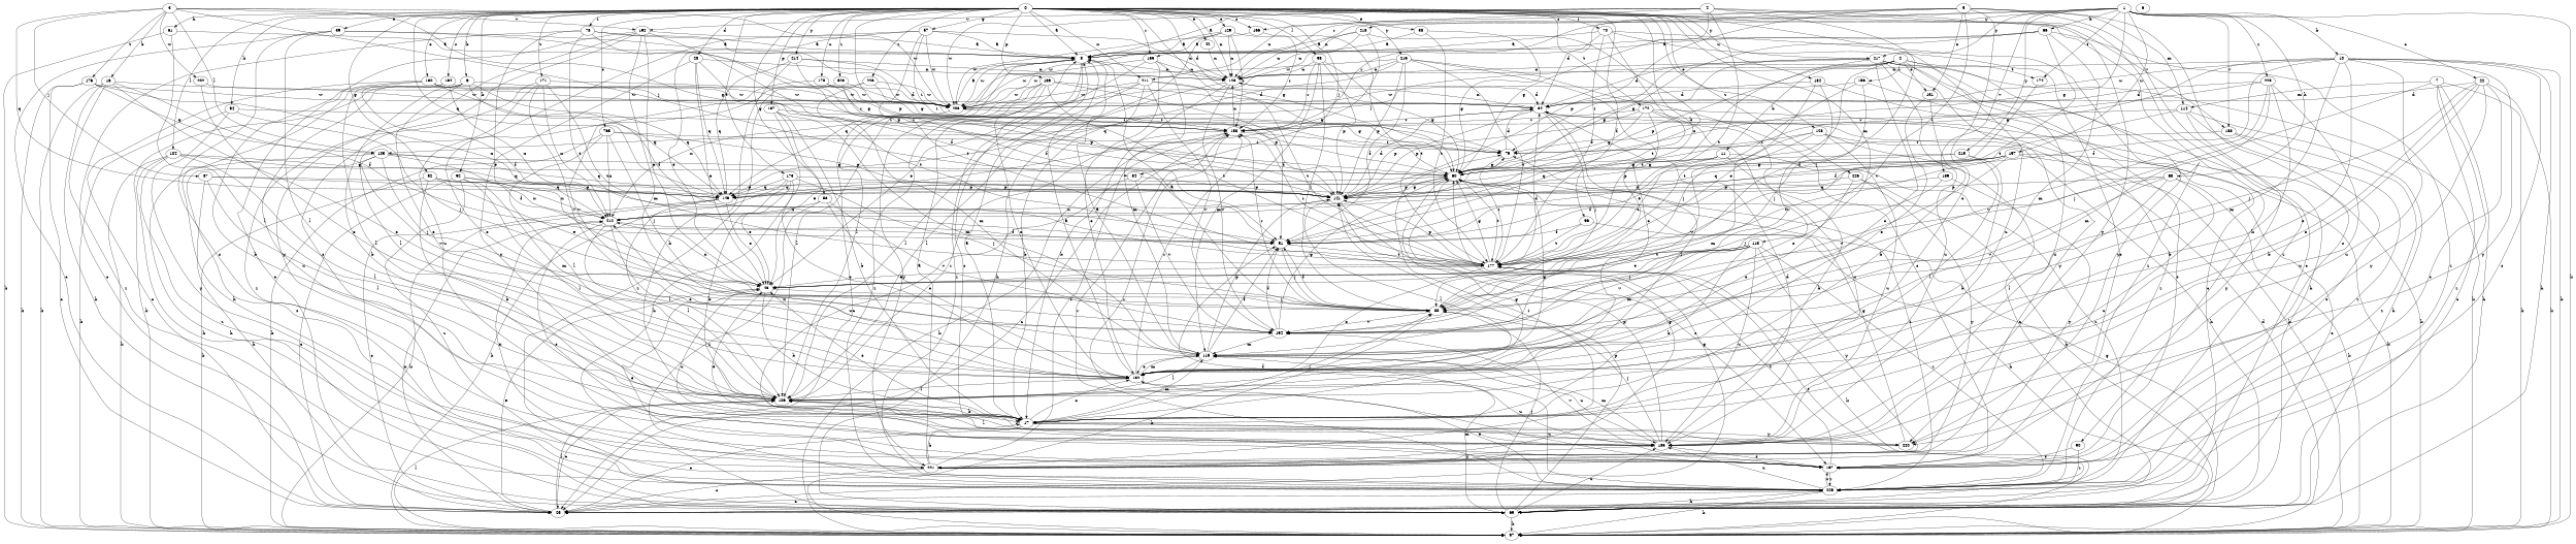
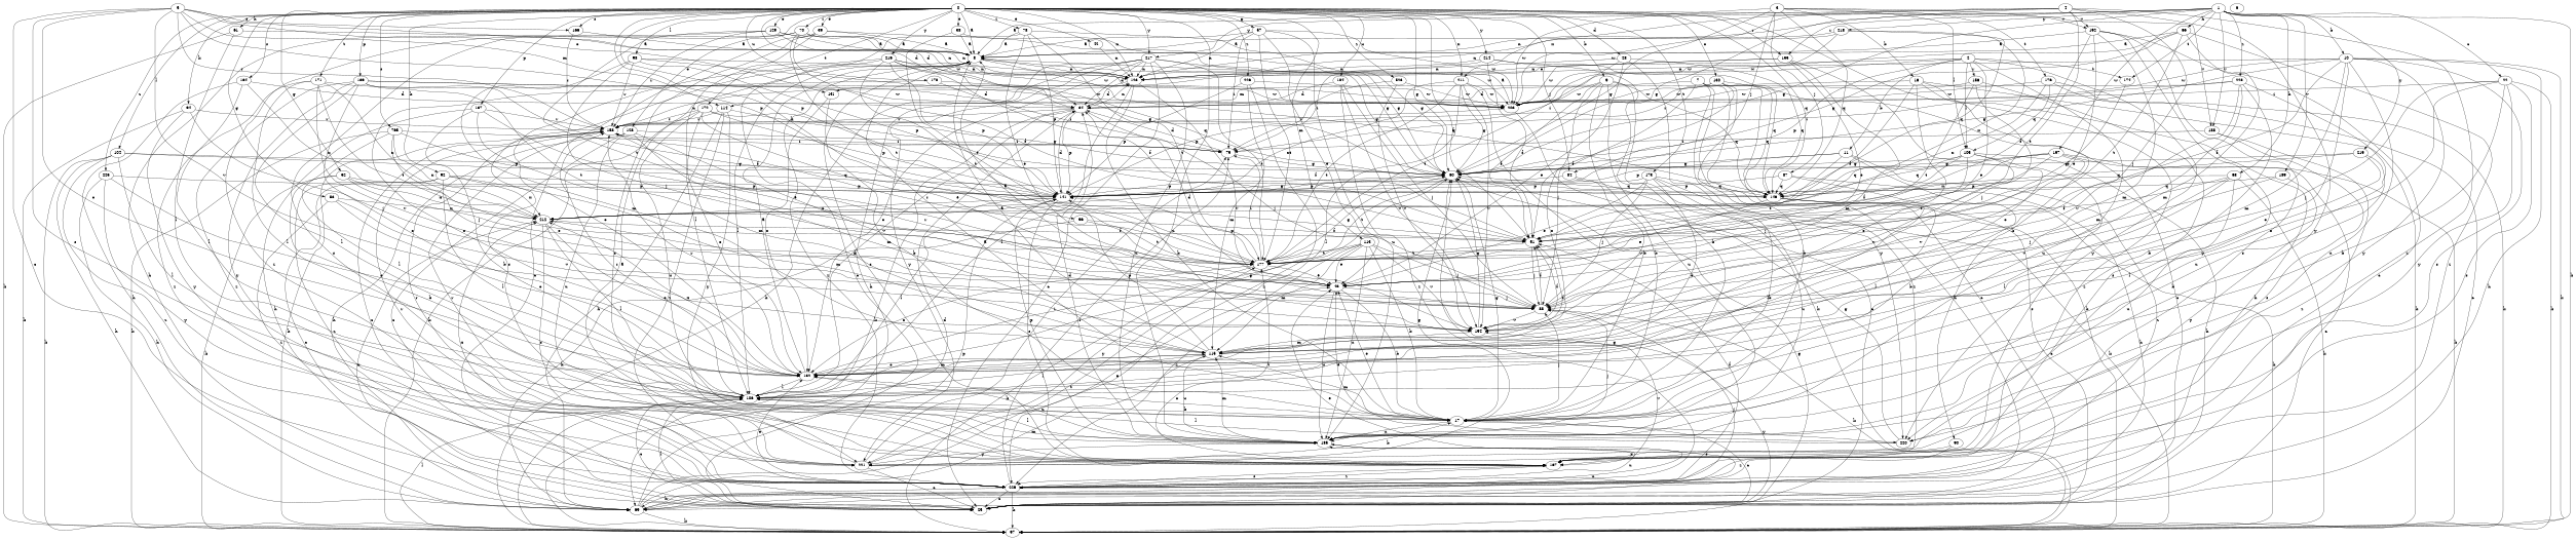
  strict digraph {
    0
    8
    9
    28
    34
    38
    39
    42
    51
    52
    53
    57
    60
    61
    70
    78
    84
    90
    92
    94
    96
    98
    104
    113
    123
    128
    129
    130
    137
    139
    141
    149
    155
    164
    n35 [label=765]
    166
    171
    172
    173
    178
    184
    185
    188
    211
    214
    216
    217
    n48 [label=523]
    225
    226
    203
    229
    167
    106
    97
    132
    17
    43
    220
    177
    88
    158
    25
    212
    194
    79
    115
    221
    69
    1
    10
    22
    66
    68
    174
    189
    197
    218
    219
    228
    2
    11
    105
    131
    156
    3
    16
    87
    176
    192
-   202
    4
    5
    114
    6
    7
    0 -> 8 [label=a]
    0 -> 9 [label=b]
    0 -> 28 [label=d]
    0 -> 34 [label=d]
    0 -> 38 [label=e]
    0 -> 39 [label=e]
    0 -> 42 [label=e]
    0 -> 51 [label=f]
    0 -> 52 [label=g]
    0 -> 53 [label=g]
    0 -> 57 [label=g]
    0 -> 60 [label=g]
    0 -> 61 [label=h]
    0 -> 70 [label=i]
    0 -> 78 [label=i]
    0 -> 84 [label=j]
    0 -> 90 [label=k]
    0 -> 92 [label=k]
    0 -> 94 [label=k]
    0 -> 96 [label=k]
    0 -> 98 [label=l]
    0 -> 104 [label=l]
    0 -> 113 [label=m]
    0 -> 123 [label=n]
    0 -> 128 [label=o]
    0 -> 129 [label=o]
    0 -> 130 [label=o]
    0 -> 137 [label=p]
    0 -> 139 [label=p]
    0 -> 141 [label=p]
    0 -> 149 [label=q]
    0 -> 155 [label=r]
    0 -> 164 [label=s]
    0 -> n35 [label=s]
    0 -> 166 [label=s]
    0 -> 171 [label=t]
    0 -> 172 [label=t]
    0 -> 173 [label=t]
    0 -> 178 [label=u]
    0 -> 184 [label=u]
    0 -> 185 [label=u]
    0 -> 188 [label=v]
    0 -> 211 [label=x]
    0 -> 214 [label=y]
    0 -> 216 [label=y]
    0 -> 217 [label=y]
    0 -> n48 [label=z]
    0 -> 225 [label=z]
    0 -> 226 [label=z]
    8 -> 123 [label=n]
    8 -> 149 [label=q]
    8 -> 203 [label=w]
    8 -> 229 [label=z]
    8 -> 167 [label=s]
    8 -> 106 [label=l]
    9 -> 51 [label=f]
    9 -> 149 [label=q]
    9 -> 185 [label=u]
    9 -> 203 [label=w]
    9 -> 97 [label=k]
    9 -> 132 [label=o]
    9 -> 17 [label=b]
    28 -> 123 [label=n]
    28 -> 149 [label=q]
    28 -> 43 [label=e]
    28 -> 220 [label=y]
    28 -> 177 [label=t]
    34 -> 123 [label=n]
    34 -> 141 [label=p]
    34 -> 106 [label=l]
    34 -> 97 [label=k]
    34 -> 88 [label=j]
    34 -> 158 [label=r]
    38 -> 8 [label=a]
    38 -> 60 [label=g]
    38 -> 177 [label=t]
    39 -> 8 [label=a]
    39 -> 60 [label=g]
    39 -> 167 [label=s]
    39 -> 106 [label=l]
    39 -> 25 [label=c]
    42 -> 123 [label=n]
    51 -> 177 [label=t]
    51 -> 88 [label=j]
    52 -> 141 [label=p]
    52 -> 97 [label=k]
    52 -> 17 [label=b]
    52 -> 43 [label=e]
    52 -> 212 [label=x]
    53 -> 229 [label=z]
    53 -> 132 [label=o]
    53 -> 212 [label=x]
    53 -> 194 [label=v]
    57 -> 8 [label=a]
    57 -> 123 [label=n]
    57 -> 185 [label=u]
    57 -> 203 [label=w]
    57 -> 43 [label=e]
    57 -> 177 [label=t]
    57 -> 79 [label=i]
    60 -> 141 [label=p]
    60 -> 149 [label=q]
    60 -> 177 [label=t]
    61 -> 8 [label=a]
    61 -> 106 [label=l]
    61 -> 97 [label=k]
    70 -> 8 [label=a]
    70 -> 51 [label=f]
    70 -> 123 [label=n]
    70 -> 229 [label=z]
    70 -> 167 [label=s]
    70 -> 177 [label=t]
    78 -> 8 [label=a]
    78 -> 60 [label=g]
    78 -> 141 [label=p]
    78 -> 43 [label=e]
    78 -> 177 [label=t]
    78 -> 25 [label=c]
    84 -> 141 [label=p]
    84 -> 185 [label=u]
    84 -> 194 [label=v]
    90 -> 229 [label=z]
    90 -> 167 [label=s]
    92 -> 141 [label=p]
    92 -> 229 [label=z]
    92 -> 106 [label=l]
    92 -> 25 [label=c]
    92 -> 212 [label=x]
    92 -> 115 [label=m]
    94 -> 97 [label=k]
    94 -> 88 [label=j]
    94 -> 158 [label=r]
    94 -> 221 [label=y]
    96 -> 51 [label=f]
    96 -> 177 [label=t]
    96 -> 69 [label=h]
    98 -> 60 [label=g]
    98 -> 123 [label=n]
    98 -> 141 [label=p]
    98 -> 88 [label=j]
    98 -> 158 [label=r]
    98 -> 115 [label=m]
    104 -> 60 [label=g]
    104 -> 149 [label=q]
    104 -> 229 [label=z]
    104 -> 106 [label=l]
    104 -> 97 [label=k]
    104 -> 69 [label=h]
    113 -> 185 [label=u]
    113 -> 229 [label=z]
    113 -> 17 [label=b]
    113 -> 43 [label=e]
    113 -> 177 [label=t]
    113 -> 88 [label=j]
    113 -> 194 [label=v]
    113 -> 115 [label=m]
    113 -> 221 [label=y]
    123 -> 34 [label=d]
    123 -> 106 [label=l]
    123 -> 17 [label=b]
    123 -> 194 [label=v]
    128 -> 185 [label=u]
    128 -> 25 [label=c]
    128 -> 194 [label=v]
    128 -> 79 [label=i]
    128 -> 115 [label=m]
    128 -> 69 [label=h]
    129 -> 8 [label=a]
    129 -> 123 [label=n]
    129 -> 203 [label=w]
    129 -> 177 [label=t]
    129 -> 158 [label=r]
    129 -> 69 [label=h]
    130 -> 51 [label=f]
    130 -> 149 [label=q]
    130 -> 203 [label=w]
    130 -> 17 [label=b]
    130 -> 158 [label=r]
    130 -> 25 [label=c]
    137 -> 17 [label=b]
    137 -> 43 [label=e]
    137 -> 158 [label=r]
    137 -> 115 [label=m]
    137 -> 69 [label=h]
    139 -> 34 [label=d]
    139 -> 51 [label=f]
    139 -> 203 [label=w]
    139 -> 229 [label=z]
    139 -> 106 [label=l]
    139 -> 132 [label=o]
    139 -> 177 [label=t]
    139 -> 221 [label=y]
    141 -> 34 [label=d]
    141 -> 60 [label=g]
    141 -> 167 [label=s]
    141 -> 106 [label=l]
    141 -> 212 [label=x]
    149 -> 106 [label=l]
    149 -> 97 [label=k]
    149 -> 43 [label=e]
    149 -> 25 [label=c]
    155 -> 123 [label=n]
    155 -> 203 [label=w]
    155 -> 132 [label=o]
    155 -> 43 [label=e]
    155 -> 115 [label=m]
    164 -> 34 [label=d]
    164 -> 106 [label=l]
    164 -> 212 [label=x]
    164 -> 69 [label=h]
    n35 -> 141 [label=p]
    n35 -> 106 [label=l]
    n35 -> 97 [label=k]
    n35 -> 88 [label=j]
    n35 -> 212 [label=x]
    n35 -> 79 [label=i]
    166 -> 8 [label=a]
    166 -> 158 [label=r]
    171 -> 203 [label=w]
    171 -> 229 [label=z]
    171 -> 106 [label=l]
    171 -> 177 [label=t]
    171 -> 212 [label=x]
    171 -> 194 [label=v]
    172 -> 60 [label=g]
    172 -> 141 [label=p]
    172 -> 185 [label=u]
    172 -> 97 [label=k]
    172 -> 132 [label=o]
    172 -> 43 [label=e]
    172 -> 158 [label=r]
    173 -> 141 [label=p]
    173 -> 149 [label=q]
    173 -> 97 [label=k]
    173 -> 132 [label=o]
    173 -> 17 [label=b]
    173 -> 43 [label=e]
    173 -> 88 [label=j]
    178 -> 203 [label=w]
    178 -> 132 [label=o]
    178 -> 79 [label=i]
    184 -> 34 [label=d]
    184 -> 229 [label=z]
    184 -> 88 [label=j]
    184 -> 194 [label=v]
    185 -> 34 [label=d]
    185 -> 141 [label=p]
    185 -> 167 [label=s]
    185 -> 106 [label=l]
    185 -> 88 [label=j]
    185 -> 115 [label=m]
    185 -> 221 [label=y]
    188 -> 229 [label=z]
    188 -> 167 [label=s]
    188 -> 79 [label=i]
    211 -> 60 [label=g]
    211 -> 203 [label=w]
    211 -> 106 [label=l]
    211 -> 17 [label=b]
    211 -> 177 [label=t]
    211 -> 212 [label=x]
    211 -> 194 [label=v]
    214 -> 51 [label=f]
    214 -> 123 [label=n]
    214 -> 149 [label=q]
    214 -> 17 [label=b]
    214 -> 79 [label=i]
    216 -> 51 [label=f]
    216 -> 123 [label=n]
    216 -> 141 [label=p]
    216 -> 149 [label=q]
    216 -> 203 [label=w]
    216 -> 167 [label=s]
    216 -> 132 [label=o]
    216 -> 177 [label=t]
    217 -> 34 [label=d]
    217 -> 60 [label=g]
    217 -> 123 [label=n]
    217 -> 185 [label=u]
    217 -> 97 [label=k]
    217 -> 132 [label=o]
    217 -> 177 [label=t]
    217 -> 25 [label=c]
    217 -> 221 [label=y]
    217 -> 69 [label=h]
    n48 -> 141 [label=p]
    n48 -> 203 [label=w]
    n48 -> 194 [label=v]
    225 -> 141 [label=p]
    225 -> 132 [label=o]
    225 -> 221 [label=y]
    225 -> 69 [label=h]
    226 -> 141 [label=p]
    226 -> 203 [label=w]
    226 -> 229 [label=z]
    226 -> 115 [label=m]
    203 -> 8 [label=a]
    203 -> 158 [label=r]
    203 -> 25 [label=c]
    229 -> 51 [label=f]
    229 -> 185 [label=u]
    229 -> 167 [label=s]
    229 -> 97 [label=k]
    229 -> 132 [label=o]
    229 -> 158 [label=r]
    229 -> 25 [label=c]
    229 -> 79 [label=i]
    229 -> 69 [label=h]
    167 -> 229 [label=z]
    167 -> 177 [label=t]
    167 -> 158 [label=r]
    167 -> 194 [label=v]
    106 -> 17 [label=b]
    106 -> 158 [label=r]
    106 -> 25 [label=c]
    97 -> 34 [label=d]
    97 -> 60 [label=g]
    97 -> 106 [label=l]
    97 -> 88 [label=k]
    132 -> 8 [label=a]
    132 -> 60 [label=g]
    132 -> 185 [label=u]
    132 -> 106 [label=l]
    132 -> 158 [label=r]
    132 -> 212 [label=x]
    132 -> 115 [label=m]
    17 -> 8 [label=a]
    17 -> 60 [label=g]
    17 -> 185 [label=u]
    17 -> 132 [label=o]
    17 -> 43 [label=e]
    17 -> 220 [label=y]
    17 -> 88 [label=j]
    17 -> 25 [label=c]
    17 -> 115 [label=m]
    43 -> 34 [label=d]
    43 -> 185 [label=u]
    43 -> 17 [label=b]
    43 -> 88 [label=j]
    43 -> 212 [label=x]
    220 -> 60 [label=g]
    220 -> 106 [label=l]
    220 -> 43 [label=e]
    177 -> 60 [label=g]
    177 -> 141 [label=p]
    177 -> 97 [label=k]
    177 -> 132 [label=o]
    177 -> 43 [label=e]
    177 -> 158 [label=r]
    177 -> 79 [label=i]
    88 -> 8 [label=a]
    88 -> 51 [label=f]
    88 -> 158 [label=r]
    88 -> 194 [label=v]
    158 -> 123 [label=n]
    158 -> 97 [label=k]
    158 -> 25 [label=c]
    158 -> 79 [label=i]
    25 -> 60 [label=g]
    25 -> 106 [label=l]
    25 -> 43 [label=e]
    25 -> 212 [label=x]
    212 -> 51 [label=f]
    212 -> 167 [label=s]
    212 -> 106 [label=l]
    212 -> 132 [label=o]
    194 -> 51 [label=f]
    194 -> 60 [label=g]
    194 -> 115 [label=m]
    79 -> 34 [label=d]
    79 -> 60 [label=g]
    115 -> 8 [label=a]
    115 -> 51 [label=f]
    115 -> 141 [label=p]
    115 -> 185 [label=u]
    115 -> 106 [label=l]
    115 -> 132 [label=o]
    221 -> 8 [label=a]
    221 -> 60 [label=g]
    221 -> 17 [label=b]
    221 -> 43 [label=e]
    221 -> 158 [label=r]
    221 -> 25 [label=c]
    221 -> 212 [label=x]
    221 -> 79 [label=i]
    69 -> 141 [label=p]
    69 -> 185 [label=u]
    69 -> 97 [label=k]
    69 -> 177 [label=t]
    69 -> 88 [label=j]
    69 -> 115 [label=m]
    1 -> 60 [label=g]
    1 -> 123 [label=n]
    1 -> 155 [label=r]
    1 -> 188 [label=v]
    1 -> 217 [label=y]
    1 -> 97 [label=k]
    1 -> 10 [label=b]
    1 -> 22 [label=c]
    1 -> 66 [label=h]
    1 -> 68 [label=h]
    1 -> 174 [label=t]
    1 -> 189 [label=v]
    1 -> 197 [label=w]
    1 -> 218 [label=y]
    1 -> 219 [label=y]
    1 -> 228 [label=z]
    10 -> 51 [label=f]
    10 -> 60 [label=g]
    10 -> 123 [label=n]
    10 -> 185 [label=u]
    10 -> 203 [label=w]
    10 -> 167 [label=s]
    10 -> 97 [label=k]
    10 -> 132 [label=o]
    10 -> 220 [label=y]
    10 -> 115 [label=m]
    10 -> 69 [label=h]
-   22 -> 34 [label=d]
+   22 -> 34 [label=i]
    22 -> 167 [label=s]
    22 -> 97 [label=k]
    22 -> 132 [label=o]
    22 -> 17 [label=b]
    22 -> 220 [label=y]
    22 -> 88 [label=j]
    66 -> 8 [label=a]
    66 -> 60 [label=g]
    66 -> 203 [label=w]
    66 -> 229 [label=z]
    66 -> 177 [label=t]
    66 -> 115 [label=m]
    68 -> 51 [label=f]
    68 -> 141 [label=p]
    68 -> 185 [label=u]
    68 -> 106 [label=l]
    68 -> 97 [label=k]
    68 -> 194 [label=v]
    174 -> 51 [label=f]
    189 -> 149 [label=q]
    189 -> 88 [label=j]
    189 -> 221 [label=y]
    197 -> 60 [label=g]
    197 -> 149 [label=q]
    197 -> 97 [label=k]
    197 -> 177 [label=t]
    197 -> 25 [label=c]
    197 -> 212 [label=x]
    197 -> 194 [label=v]
    218 -> 8 [label=a]
    218 -> 123 [label=n]
    218 -> 149 [label=q]
    218 -> 203 [label=w]
    218 -> 212 [label=x]
    219 -> 60 [label=g]
    219 -> 149 [label=q]
    219 -> 106 [label=l]
    219 -> 17 [label=b]
    228 -> 34 [label=d]
    228 -> 185 [label=u]
    228 -> 17 [label=b]
    228 -> 194 [label=v]
    228 -> 79 [label=i]
    228 -> 115 [label=m]
    2 -> 141 [label=p]
    2 -> 185 [label=u]
    2 -> 43 [label=e]
    2 -> 220 [label=y]
    2 -> 79 [label=i]
    2 -> 174 [label=t]
    2 -> 11 [label=b]
    2 -> 105 [label=l]
    2 -> 131 [label=o]
    2 -> 156 [label=r]
    11 -> 60 [label=g]
    11 -> 141 [label=p]
    11 -> 229 [label=z]
    11 -> 17 [label=b]
    11 -> 177 [label=t]
    105 -> 51 [label=f]
    105 -> 60 [label=g]
    105 -> 149 [label=q]
    105 -> 167 [label=s]
    105 -> 88 [label=j]
    105 -> 194 [label=v]
    105 -> 69 [label=h]
    131 -> 132 [label=o]
    131 -> 17 [label=b]
    156 -> 203 [label=w]
    156 -> 167 [label=s]
    156 -> 177 [label=t]
    156 -> 88 [label=j]
    3 -> 60 [label=g]
    3 -> 84 [label=j]
    3 -> 149 [label=q]
    3 -> 203 [label=w]
    3 -> 105 [label=l]
    3 -> 16 [label=b]
    3 -> 87 [label=j]
    3 -> 176 [label=t]
    3 -> 192 [label=v]
-   3 -> 202 [label=w]
    16 -> 51 [label=f]
    16 -> 203 [label=w]
    16 -> 229 [label=z]
    16 -> 97 [label=k]
    16 -> 132 [label=o]
    16 -> 69 [label=h]
    87 -> 141 [label=p]
    87 -> 149 [label=q]
    87 -> 106 [label=l]
    87 -> 69 [label=h]
    176 -> 203 [label=w]
    176 -> 97 [label=k]
    176 -> 25 [label=c]
    176 -> 212 [label=x]
    176 -> 105 [label=q]
    192 -> 8 [label=a]
    192 -> 51 [label=f]
    192 -> 167 [label=s]
    192 -> 43 [label=e]
    192 -> 25 [label=c]
    192 -> 115 [label=m]
    192 -> 221 [label=y]
-   202 -> 203 [label=w]
-   202 -> 132 [label=o]
    4 -> 8 [label=a]
    4 -> 60 [label=g]
    4 -> 211 [label=x]
    4 -> 203 [label=w]
    4 -> 229 [label=z]
    4 -> 220 [label=y]
    4 -> 177 [label=t]
    4 -> 88 [label=j]
    4 -> 192 [label=v]
    5 -> 34 [label=d]
    5 -> 141 [label=p]
    5 -> 166 [label=s]
    5 -> 167 [label=s]
    5 -> 132 [label=o]
    5 -> 158 [label=r]
    5 -> 25 [label=c]
    5 -> 194 [label=v]
    5 -> 131 [label=o]
    5 -> 114 [label=m]
    114 -> 51 [label=f]
    114 -> 229 [label=z]
    114 -> 158 [label=r]
    114 -> 221 [label=y]
    114 -> 69 [label=h]
    7 -> 229 [label=z]
    7 -> 97 [label=k]
    7 -> 88 [label=j]
    7 -> 25 [label=c]
    7 -> 69 [label=h]
    7 -> 114 [label=m]
  }
